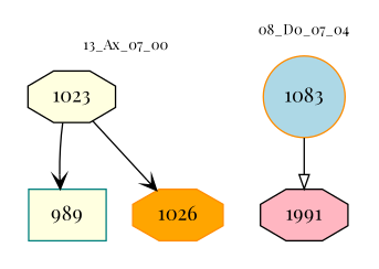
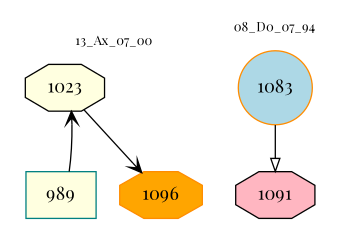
  digraph {
    fontname="Playfair Display"
    node [color=black fillcolor=lightyellow fontname="Playfair Display" shape=octagon style=filled]
    edge [arrowhead=vee color=black fontname="Playfair Display"]
    n1 [label=1023]
    n2 [color=teal label=989 shape=box]
-   n3 [color=darkorange fillcolor=orange label=1026]
+   n3 [color=darkorange fillcolor=orange label=1096]
    n4 [color=darkorange fillcolor=lightblue label=1083 shape=circle]
-   n5 [fillcolor=lightpink label=1991]
+   n5 [fillcolor=lightpink label=1091]
    subgraph cluster_1 {
      color=white
      fontsize=10
      label="13_Ax_07_00"
      n1
      n2
      n3
    }
    subgraph cluster_2 {
      color=white
      fontsize=10
-     label="08_D0_07_04"
+     label="08_D0_07_94"
      n4
      n5
    }
-   n1 -> n2
+   n2 -> n1
    n1 -> n3
    n4 -> n5 [arrowhead=onormal]
  }
